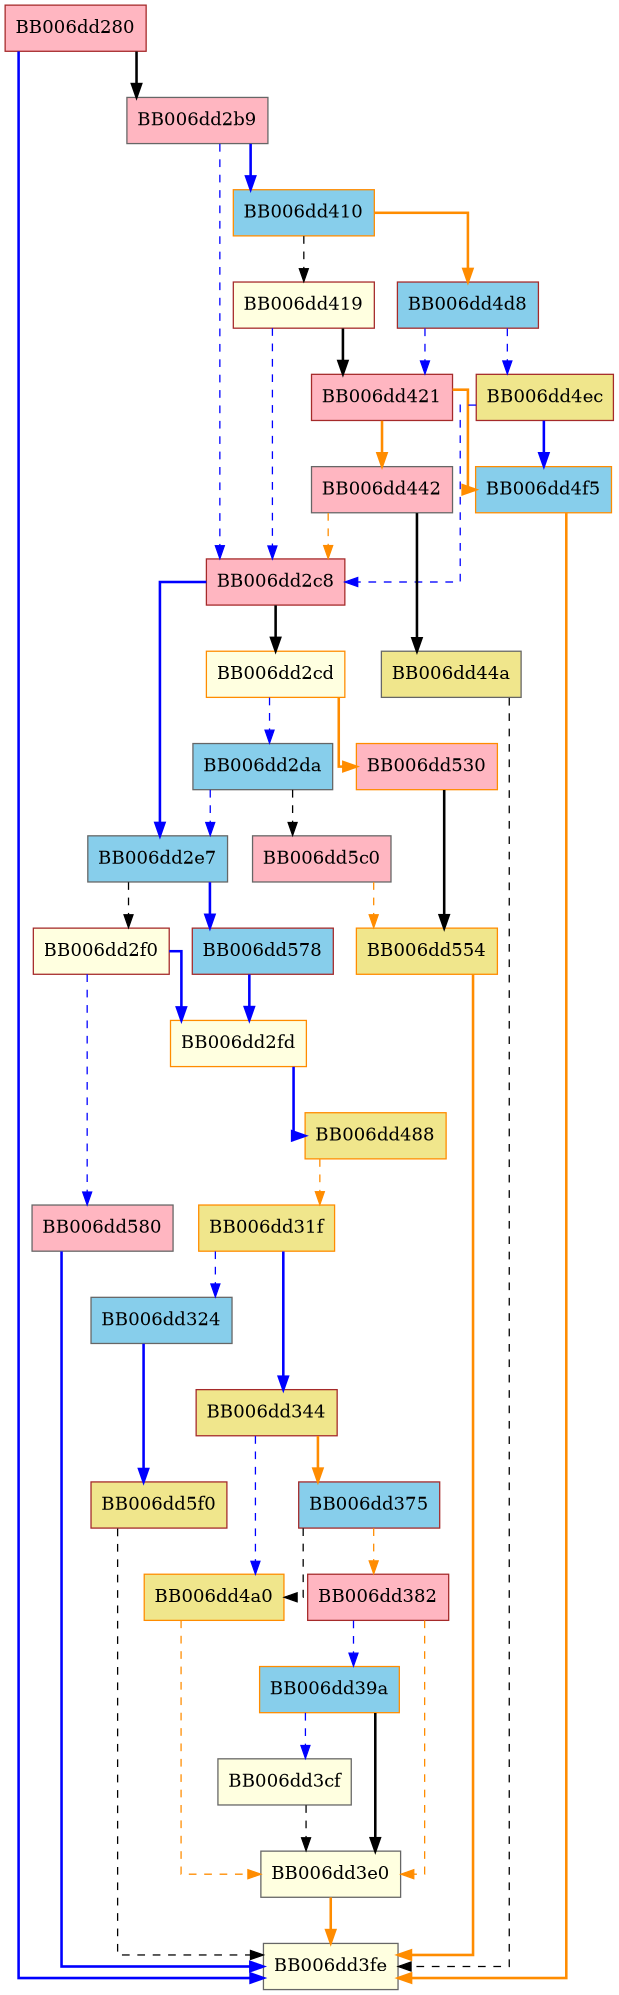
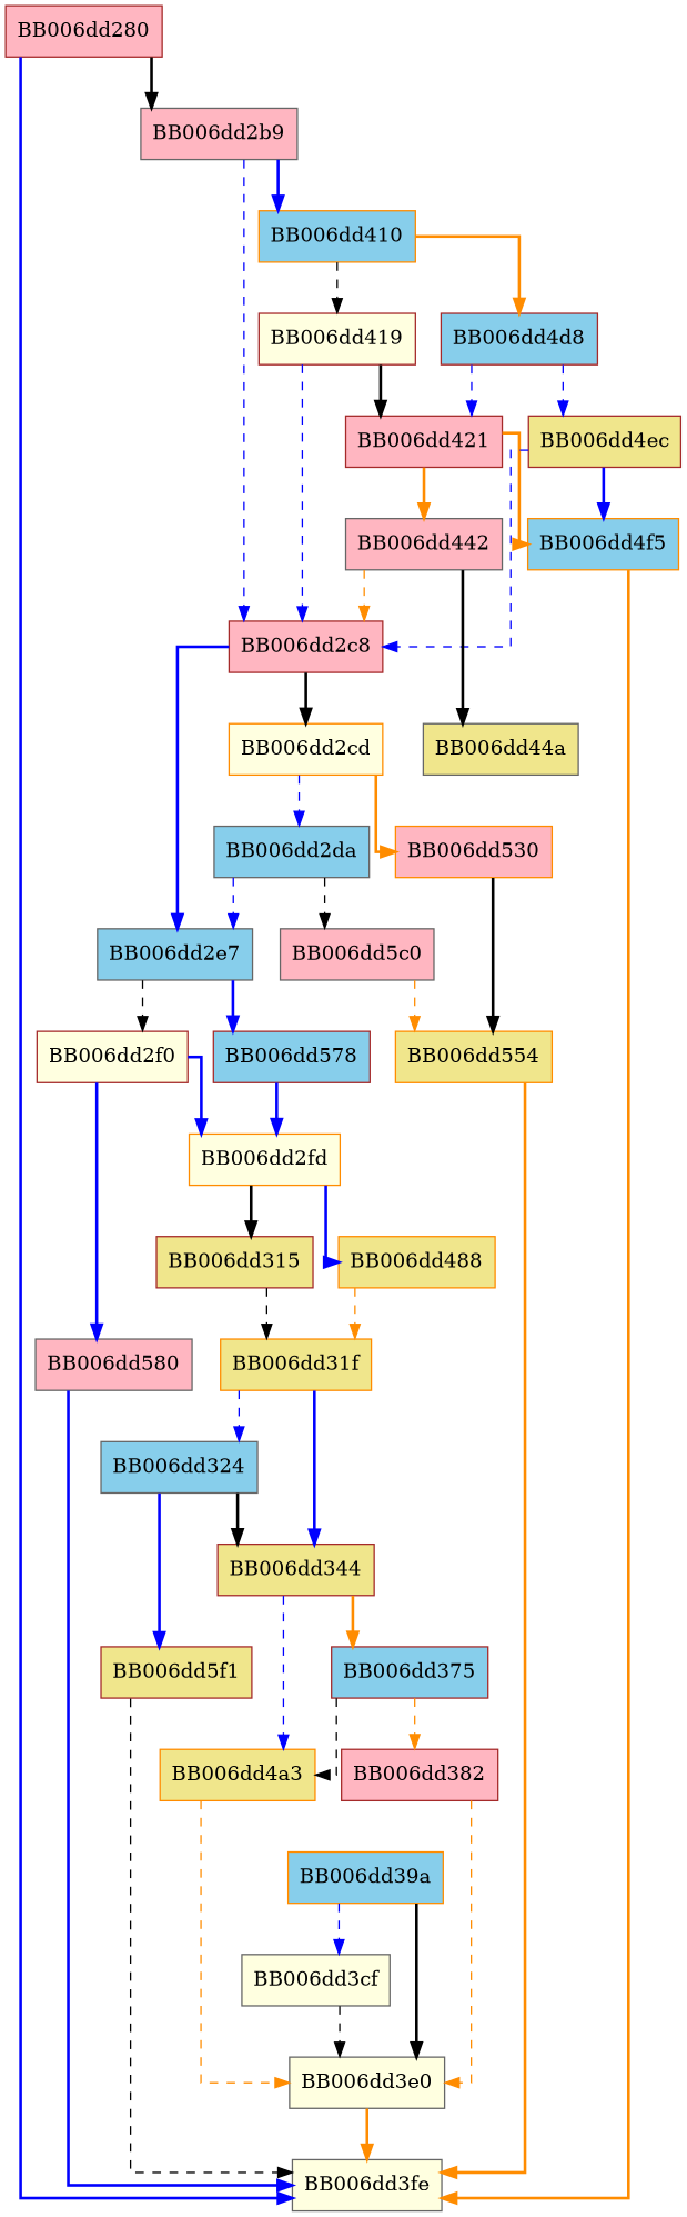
  digraph {
    splines=ortho
    node [color=brown fillcolor=lightpink shape=box style=filled]
    edge [color=blue style=bold]
    BB006dd3fe [color=gray40 fillcolor=lightyellow]
    BB006dd280
    BB006dd2b9 [color=gray40]
    BB006dd410 [color=darkorange fillcolor=skyblue]
    BB006dd2c8
    BB006dd4d8 [fillcolor=skyblue]
    BB006dd419 [fillcolor=lightyellow]
    BB006dd2e7 [color=gray40 fillcolor=skyblue]
    BB006dd2cd [color=darkorange fillcolor=lightyellow]
    BB006dd421
    BB006dd4ec [fillcolor=khaki]
    BB006dd578 [fillcolor=skyblue]
    BB006dd2f0 [fillcolor=lightyellow]
    BB006dd530 [color=darkorange]
    BB006dd2da [color=gray40 fillcolor=skyblue]
    BB006dd2fd [color=darkorange fillcolor=lightyellow]
    BB006dd580 [color=gray40]
    BB006dd554 [color=darkorange fillcolor=khaki]
    BB006dd5c0 [color=gray40]
    BB006dd488 [color=darkorange fillcolor=khaki]
+   BB006dd315 [fillcolor=khaki]
    BB006dd31f [color=darkorange fillcolor=khaki]
    BB006dd344 [fillcolor=khaki]
    BB006dd324 [color=gray40 fillcolor=skyblue]
-   BB006dd4a0 [color=darkorange fillcolor=khaki]
+   BB006dd4a0 [color=darkorange fillcolor=khaki label=BB006dd4a3]
    BB006dd375 [fillcolor=skyblue]
-   BB006dd5f0 [fillcolor=khaki]
+   BB006dd5f0 [fillcolor=khaki label=BB006dd5f1]
    BB006dd3e0 [color=gray40 fillcolor=lightyellow]
    BB006dd382
    BB006dd39a [color=darkorange fillcolor=skyblue]
    BB006dd3cf [color=gray40 fillcolor=lightyellow]
    BB006dd4f5 [color=darkorange fillcolor=skyblue]
    BB006dd442 [color=gray40]
    BB006dd44a [color=gray40 fillcolor=khaki]
    BB006dd280 -> BB006dd3fe
    BB006dd280 -> BB006dd2b9 [color=black]
    BB006dd2b9 -> BB006dd410
    BB006dd2b9 -> BB006dd2c8 [style=dashed]
    BB006dd410 -> BB006dd4d8 [color=darkorange]
    BB006dd410 -> BB006dd419 [color=black style=dashed]
    BB006dd2c8 -> BB006dd2e7
    BB006dd2c8 -> BB006dd2cd [color=black]
    BB006dd4d8 -> BB006dd421 [style=dashed]
    BB006dd4d8 -> BB006dd4ec [style=dashed]
    BB006dd419 -> BB006dd2c8 [style=dashed]
    BB006dd419 -> BB006dd421 [color=black]
    BB006dd2e7 -> BB006dd578
    BB006dd2e7 -> BB006dd2f0 [color=black style=dashed]
    BB006dd2cd -> BB006dd530 [color=darkorange]
    BB006dd2cd -> BB006dd2da [style=dashed]
    BB006dd421 -> BB006dd4f5 [color=darkorange]
    BB006dd421 -> BB006dd442 [color=darkorange]
    BB006dd4ec -> BB006dd2c8 [style=dashed]
    BB006dd4ec -> BB006dd4f5
    BB006dd578 -> BB006dd2fd
    BB006dd2f0 -> BB006dd2fd
-   BB006dd2f0 -> BB006dd580 [style=dashed]
+   BB006dd2f0 -> BB006dd580
    BB006dd530 -> BB006dd554 [color=black]
    BB006dd2da -> BB006dd2e7 [style=dashed]
    BB006dd2da -> BB006dd5c0 [color=black style=dashed]
    BB006dd2fd -> BB006dd488
+   BB006dd2fd -> BB006dd315 [color=black]
    BB006dd580 -> BB006dd3fe
    BB006dd554 -> BB006dd3fe [color=darkorange]
    BB006dd5c0 -> BB006dd554 [color=darkorange style=dashed]
    BB006dd488 -> BB006dd31f [color=darkorange style=dashed]
+   BB006dd315 -> BB006dd31f [color=black style=dashed]
    BB006dd31f -> BB006dd344
    BB006dd31f -> BB006dd324 [style=dashed]
    BB006dd344 -> BB006dd4a0 [style=dashed]
    BB006dd344 -> BB006dd375 [color=darkorange]
+   BB006dd324 -> BB006dd344 [color=black]
    BB006dd324 -> BB006dd5f0
    BB006dd4a0 -> BB006dd3e0 [color=darkorange style=dashed]
    BB006dd375 -> BB006dd4a0 [color=black style=dashed]
    BB006dd375 -> BB006dd382 [color=darkorange style=dashed]
    BB006dd5f0 -> BB006dd3fe [color=black style=dashed]
    BB006dd3e0 -> BB006dd3fe [color=darkorange]
    BB006dd382 -> BB006dd3e0 [color=darkorange style=dashed]
-   BB006dd382 -> BB006dd39a [style=dashed]
    BB006dd39a -> BB006dd3e0 [color=black]
    BB006dd39a -> BB006dd3cf [style=dashed]
    BB006dd3cf -> BB006dd3e0 [color=black style=dashed]
    BB006dd4f5 -> BB006dd3fe [color=darkorange]
    BB006dd442 -> BB006dd2c8 [color=darkorange style=dashed]
    BB006dd442 -> BB006dd44a [color=black]
-   BB006dd44a -> BB006dd3fe [color=black style=dashed]
  }
